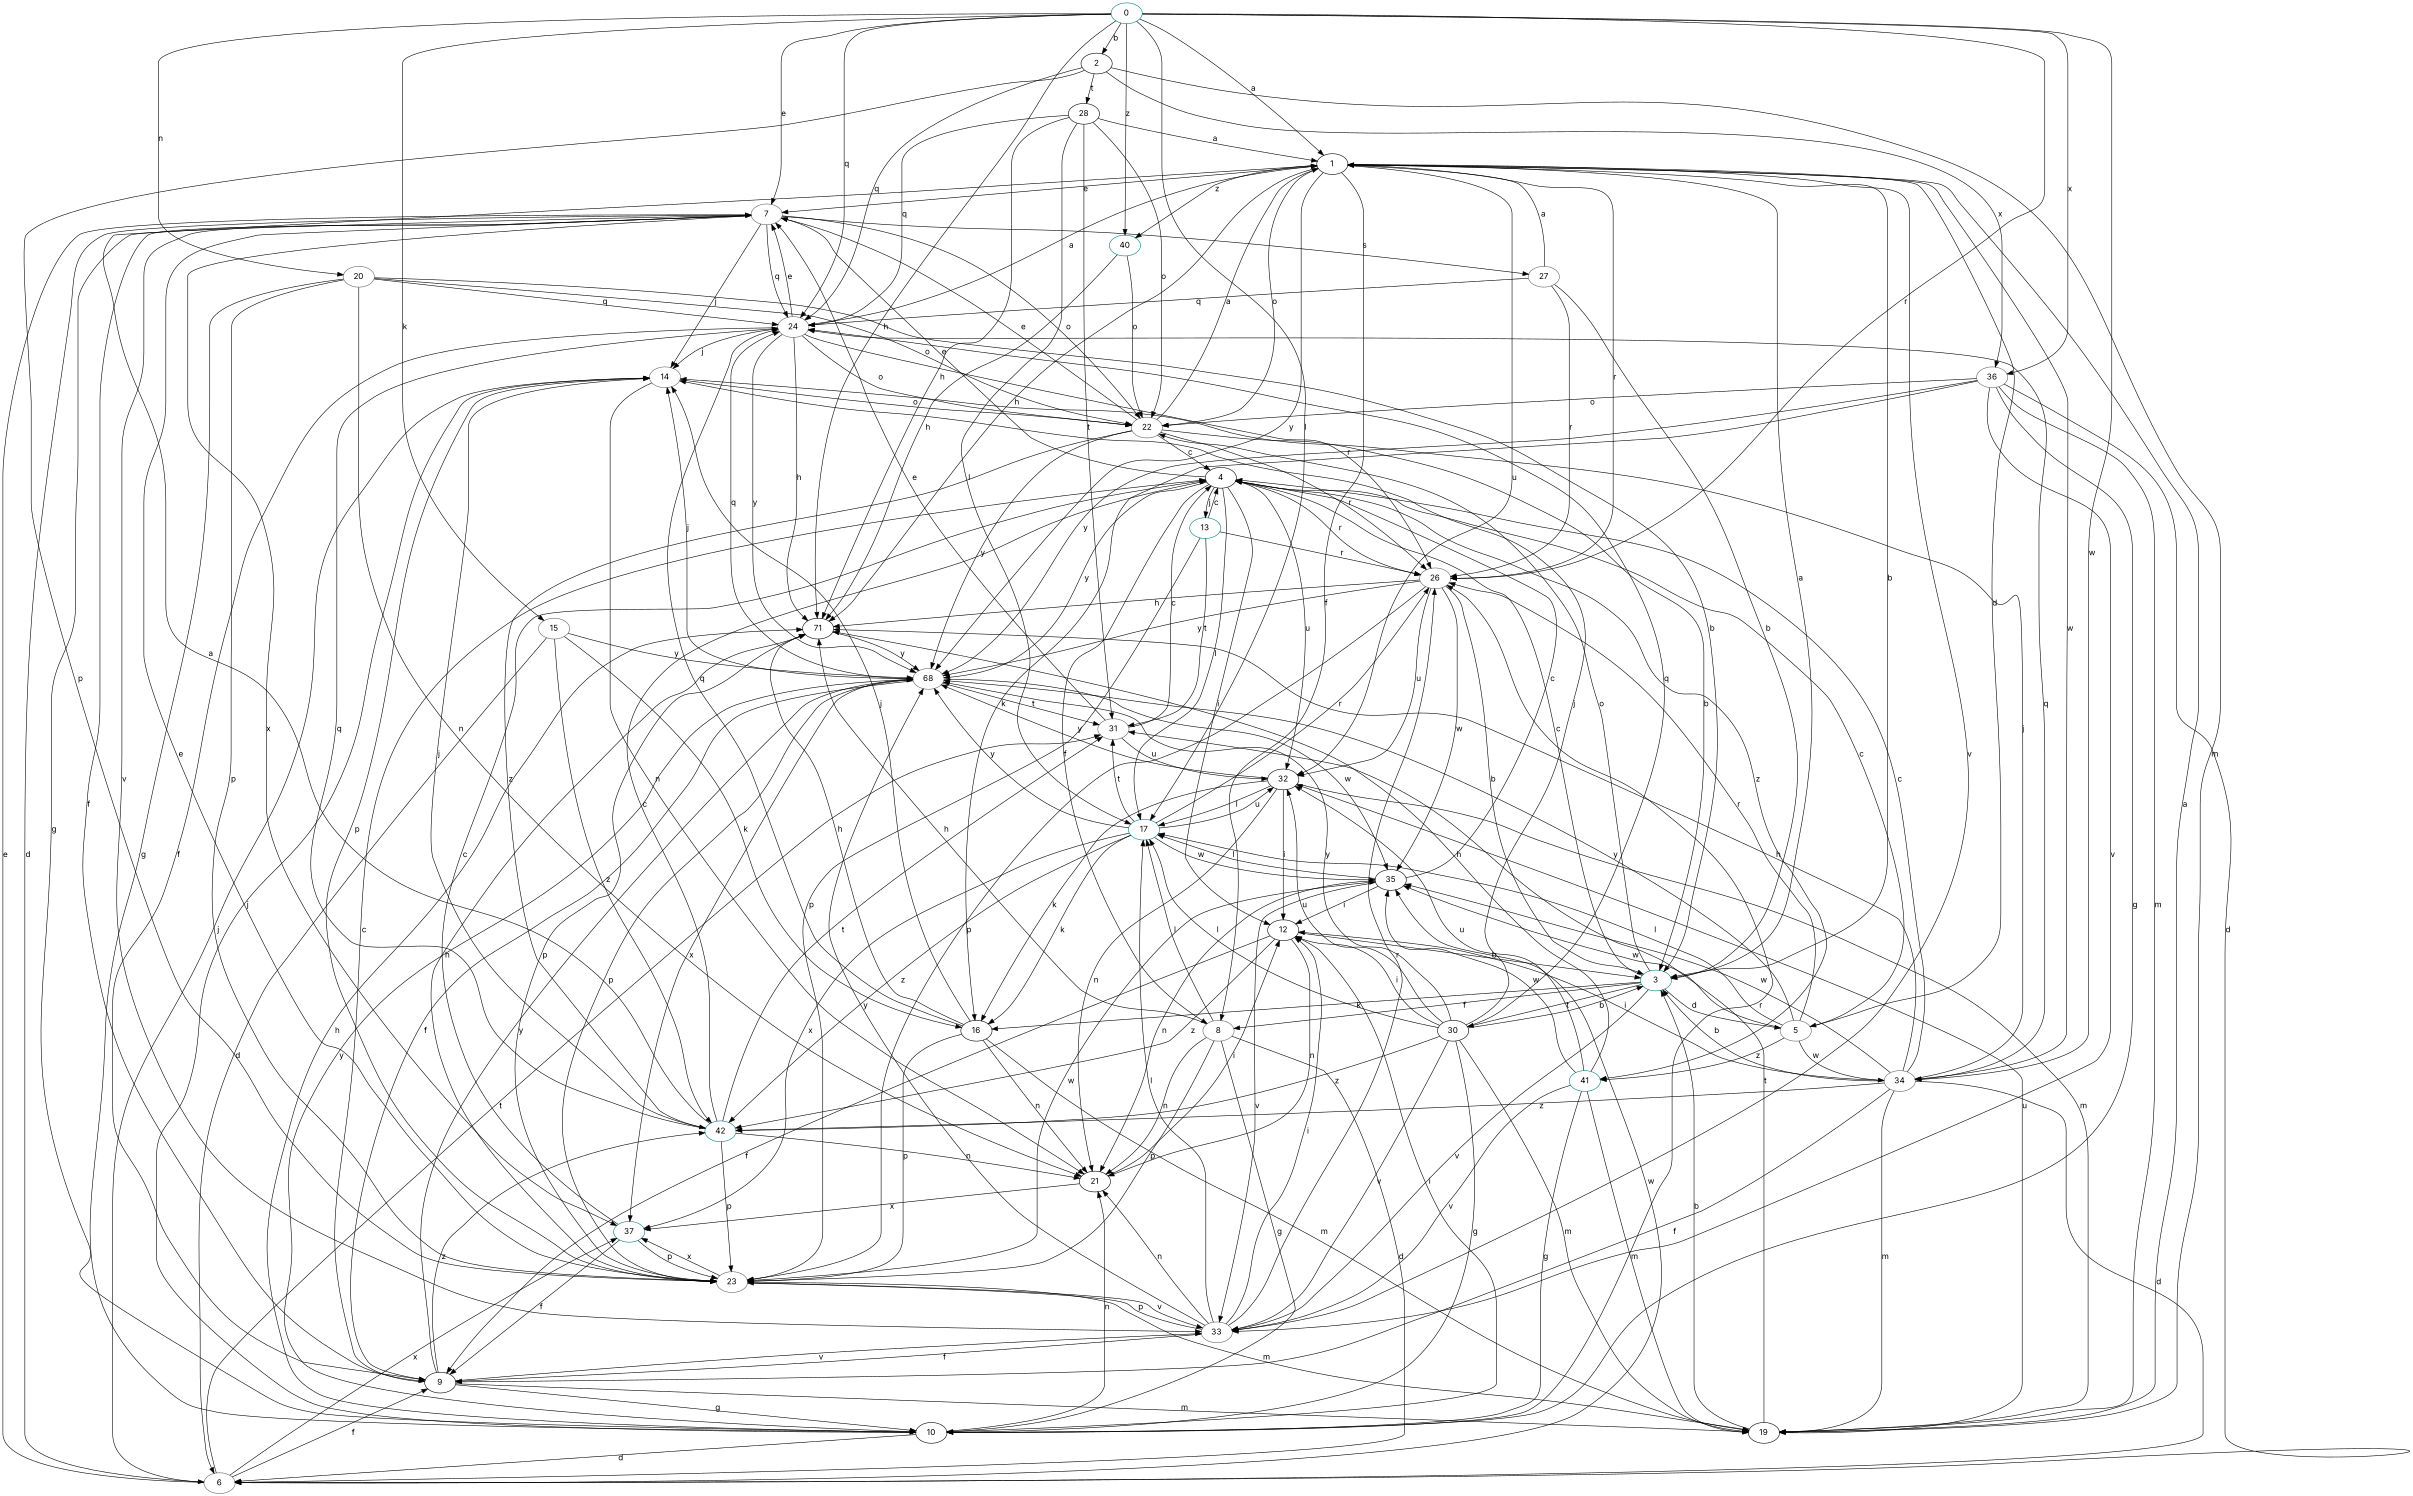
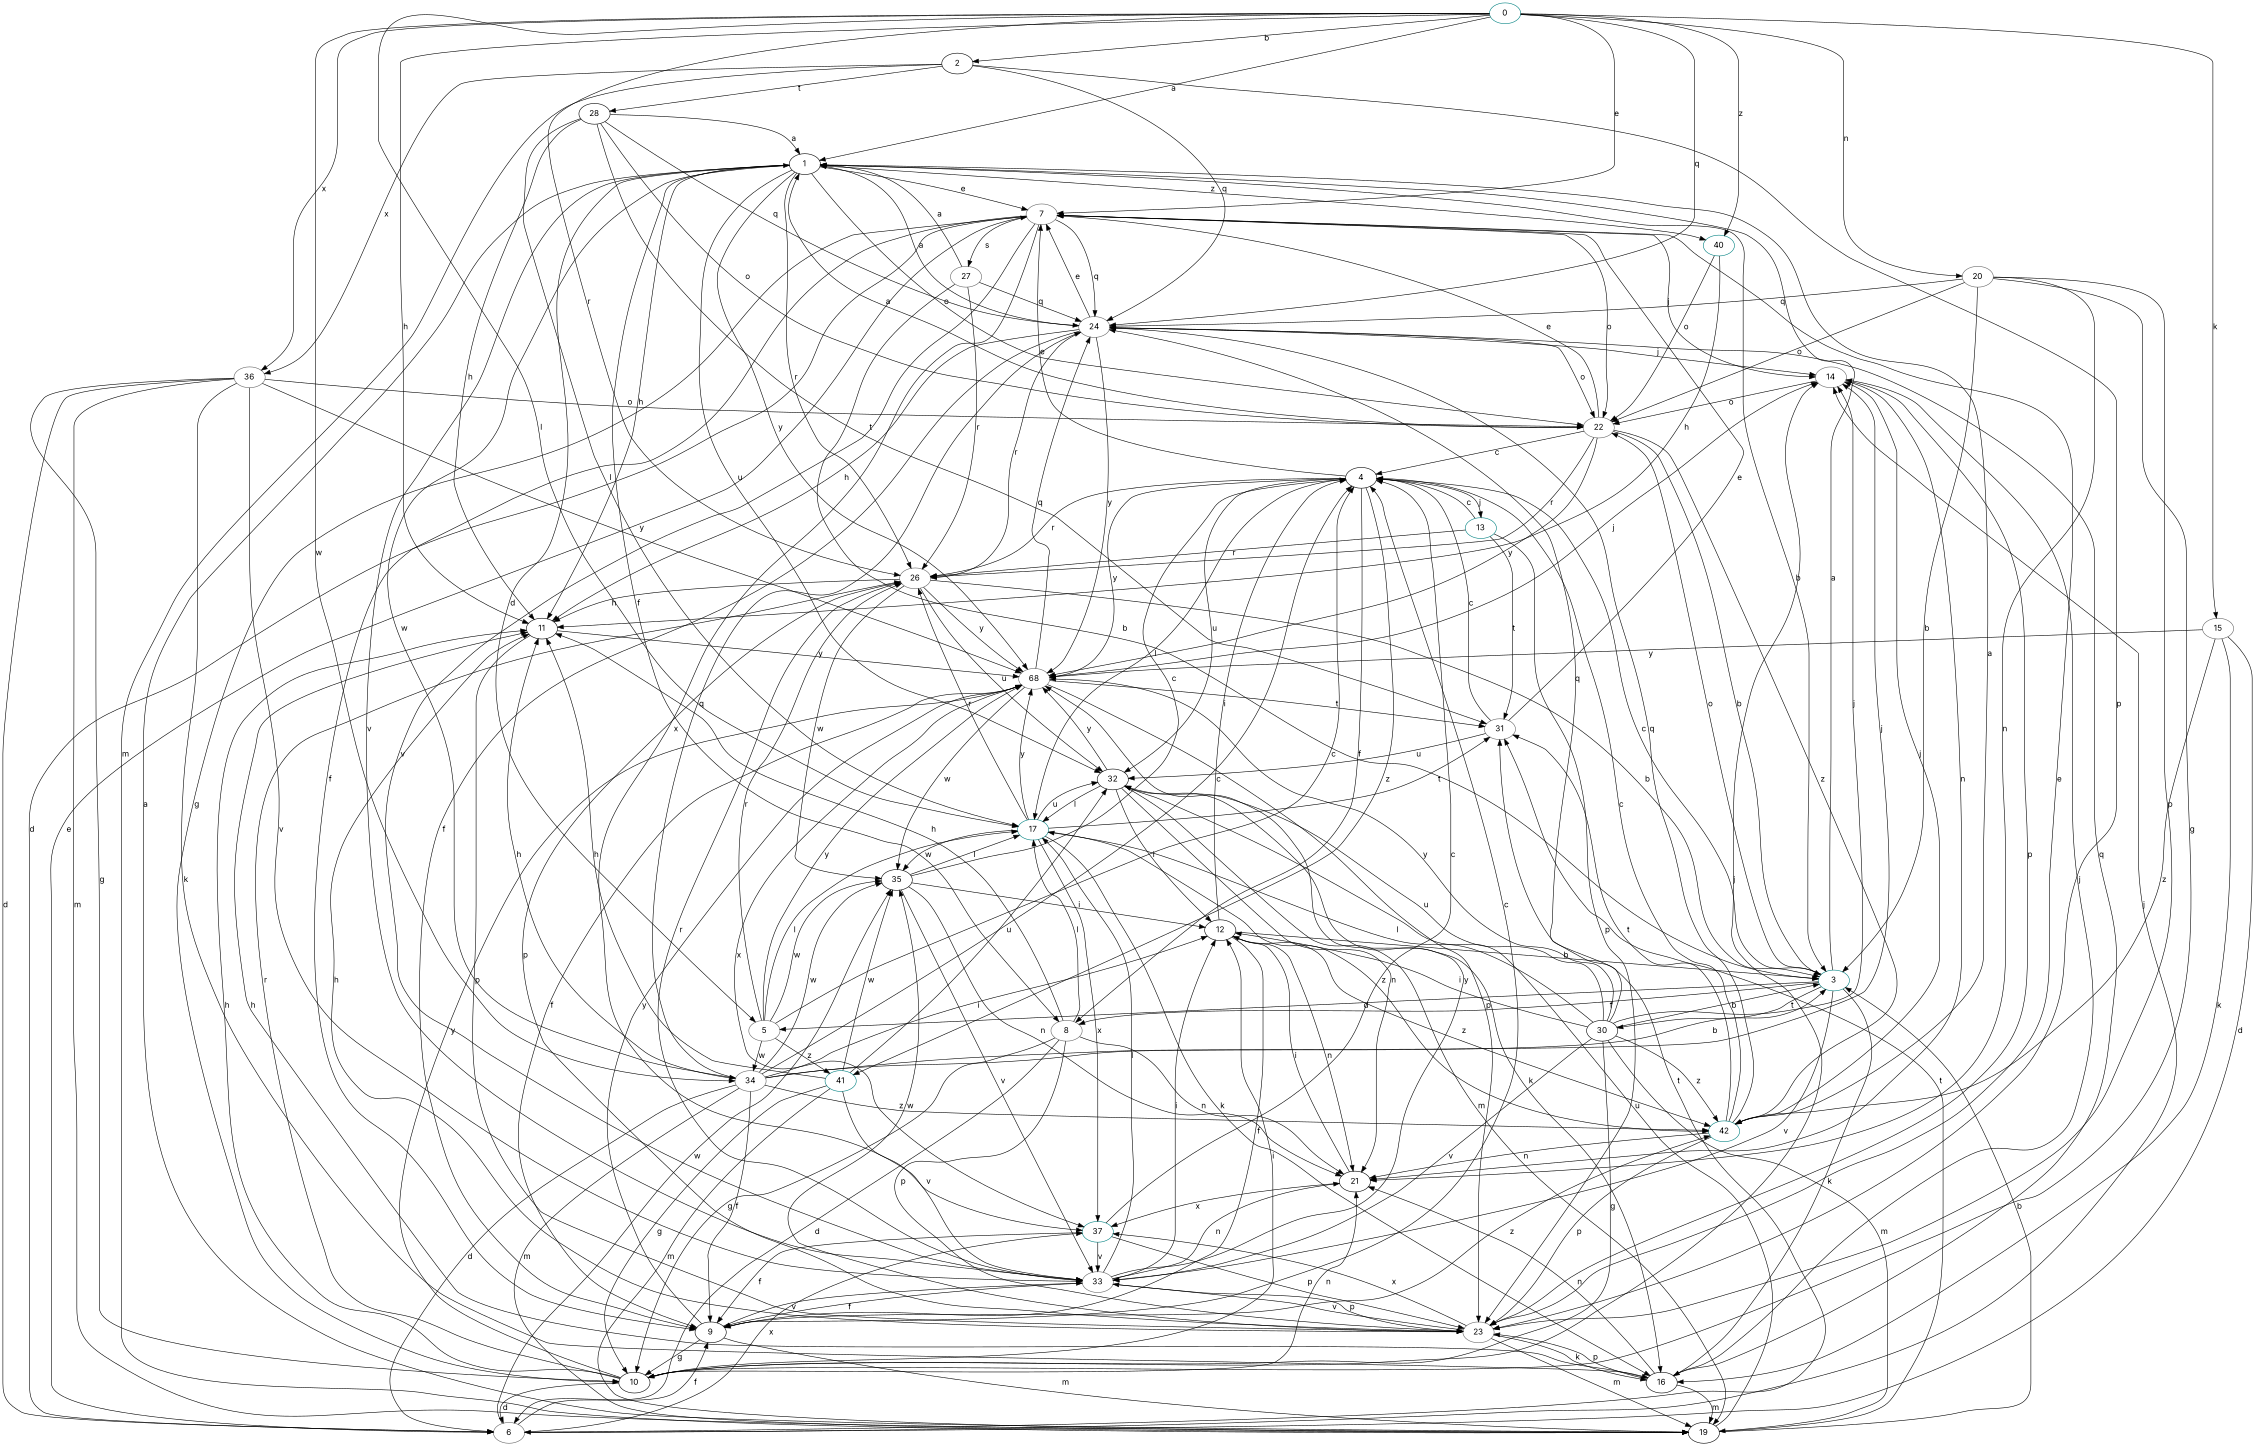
  strict digraph {
    fontname=Inter
    node [color=gray40 fontname=Inter]
    edge [fontname=Inter]
    0 [color=teal]
    1 [color=black]
    2 [color=black]
    7
-   11 [color=black label=71]
+   11 [color=black]
    15
    17 [color=teal]
    20
    24
    26
    34
    36
    40 [color=teal]
    3 [color=teal]
    5
    8
    22
    32 [color=black]
    33
    n20 [label=68]
    19 [color=black]
    23
    28 [color=black]
    6
    9 [color=black]
    14
    37 [color=teal]
    10 [color=black]
    27
    16 [color=black]
    42 [color=teal]
    35 [color=black]
    31
    21 [color=black]
    4 [color=black]
    12 [color=black]
    30 [color=black]
    41 [color=teal]
    13 [color=teal]
    0 -> 1 [label=a]
    0 -> 2 [label=b]
    0 -> 7 [label=e]
    0 -> 11 [label=h]
    0 -> 15 [label=k]
    0 -> 17 [label=l]
    0 -> 20 [label=n]
    0 -> 24 [label=q]
    0 -> 26 [label=r]
    0 -> 34 [label=w]
    0 -> 36 [label=x]
    0 -> 40 [label=z]
    1 -> 7 [label=e]
    1 -> 11 [label=h]
    1 -> 26 [label=r]
    1 -> 34 [label=w]
    1 -> 40 [label=z]
    1 -> 3 [label=b]
    1 -> 5 [label=d]
    1 -> 8 [label=f]
    1 -> 22 [label=o]
    1 -> 32 [label=u]
    1 -> 33 [label=v]
    1 -> n20 [label=y]
    2 -> 24 [label=q]
    2 -> 36 [label=x]
    2 -> 19 [label=m]
    2 -> 23 [label=p]
    2 -> 28 [label=t]
    7 -> 24 [label=q]
    7 -> 22 [label=o]
    7 -> 33 [label=v]
    7 -> 6 [label=d]
    7 -> 9 [label=f]
    7 -> 14 [label=j]
    7 -> 37 [label=x]
    7 -> 10 [label=g]
    7 -> 27 [label=s]
    11 -> n20 [label=y]
    11 -> 23 [label=p]
    15 -> n20 [label=y]
    15 -> 6 [label=d]
    15 -> 16 [label=k]
    15 -> 42 [label=z]
    17 -> 26 [label=r]
    17 -> 32 [label=u]
    17 -> n20 [label=y]
    17 -> 37 [label=x]
    17 -> 16 [label=k]
    17 -> 42 [label=z]
    17 -> 35 [label=w]
    17 -> 31 [label=t]
    20 -> 24 [label=q]
    20 -> 3 [label=b]
    20 -> 22 [label=o]
    20 -> 23 [label=p]
    20 -> 10 [label=g]
    20 -> 21 [label=n]
    24 -> 1 [label=a]
    24 -> 7 [label=e]
    24 -> 11 [label=h]
    24 -> 26 [label=r]
    24 -> 22 [label=o]
    24 -> n20 [label=y]
    24 -> 9 [label=f]
    24 -> 14 [label=j]
    26 -> 11 [label=h]
    26 -> 3 [label=b]
    26 -> 32 [label=u]
    26 -> n20 [label=y]
    26 -> 23 [label=p]
    26 -> 35 [label=w]
    34 -> 11 [label=h]
    34 -> 24 [label=q]
    34 -> 3 [label=b]
    34 -> 19 [label=m]
    34 -> 6 [label=d]
    34 -> 9 [label=f]
    34 -> 14 [label=j]
    34 -> 42 [label=z]
    34 -> 35 [label=w]
    34 -> 4 [label=c]
    34 -> 12 [label=i]
    36 -> 22 [label=o]
    36 -> 33 [label=v]
    36 -> n20 [label=y]
    36 -> 19 [label=m]
    36 -> 6 [label=d]
    36 -> 10 [label=g]
    36 -> 16 [label=k]
    40 -> 11 [label=h]
    40 -> 22 [label=o]
    3 -> 1 [label=a]
    3 -> 5 [label=d]
    3 -> 8 [label=f]
    3 -> 22 [label=o]
    3 -> 33 [label=v]
    3 -> 16 [label=k]
    3 -> 4 [label=c]
    3 -> 30 [label=t]
    5 -> 17 [label=l]
    5 -> 26 [label=r]
    5 -> 34 [label=w]
    5 -> n20 [label=y]
    5 -> 35 [label=w]
    5 -> 4 [label=c]
    5 -> 41 [label=z]
    8 -> 11 [label=h]
    8 -> 17 [label=l]
    8 -> 23 [label=p]
    8 -> 6 [label=d]
    8 -> 10 [label=g]
    8 -> 21 [label=n]
    22 -> 1 [label=a]
    22 -> 7 [label=e]
    22 -> 26 [label=r]
    22 -> 3 [label=b]
    22 -> n20 [label=y]
    22 -> 42 [label=z]
    22 -> 4 [label=c]
    32 -> 17 [label=l]
    32 -> n20 [label=y]
    32 -> 19 [label=m]
    32 -> 16 [label=k]
    32 -> 21 [label=n]
    32 -> 12 [label=i]
    33 -> 17 [label=l]
    33 -> 26 [label=r]
    33 -> n20 [label=y]
    33 -> 23 [label=p]
    33 -> 9 [label=f]
    33 -> 21 [label=n]
    33 -> 12 [label=i]
    n20 -> 24 [label=q]
    n20 -> 23 [label=p]
    n20 -> 9 [label=f]
    n20 -> 14 [label=j]
    n20 -> 37 [label=x]
    n20 -> 35 [label=w]
    n20 -> 31 [label=t]
    19 -> 1 [label=a]
    19 -> 3 [label=b]
    19 -> 32 [label=u]
    19 -> 31 [label=t]
    23 -> 7 [label=e]
    23 -> 11 [label=h]
    23 -> 33 [label=v]
    23 -> 19 [label=m]
    23 -> 37 [label=x]
+   23 -> 16 [label=k]
    23 -> 35 [label=w]
    28 -> 1 [label=a]
    28 -> 11 [label=h]
    28 -> 17 [label=l]
    28 -> 24 [label=q]
    28 -> 22 [label=o]
    28 -> 31 [label=t]
    6 -> 7 [label=e]
    6 -> 9 [label=f]
    6 -> 14 [label=j]
    6 -> 37 [label=x]
    6 -> 35 [label=w]
    6 -> 31 [label=t]
    9 -> 33 [label=v]
    9 -> n20 [label=y]
    9 -> 19 [label=m]
    9 -> 10 [label=g]
    9 -> 42 [label=z]
    9 -> 4 [label=c]
    14 -> 22 [label=o]
    14 -> 23 [label=p]
    14 -> 21 [label=n]
+   37 -> 33 [label=v]
    37 -> 23 [label=p]
    37 -> 9 [label=f]
    37 -> 4 [label=c]
    10 -> 11 [label=h]
    10 -> 26 [label=r]
    10 -> n20 [label=y]
    10 -> 6 [label=d]
    10 -> 14 [label=j]
    10 -> 21 [label=n]
    10 -> 12 [label=i]
    27 -> 1 [label=a]
    27 -> 24 [label=q]
    27 -> 26 [label=r]
    27 -> 3 [label=b]
    16 -> 11 [label=h]
    16 -> 24 [label=q]
    16 -> 19 [label=m]
    16 -> 23 [label=p]
    16 -> 14 [label=j]
    16 -> 21 [label=n]
    42 -> 1 [label=a]
    42 -> 24 [label=q]
    42 -> 23 [label=p]
    42 -> 14 [label=j]
    42 -> 31 [label=t]
    42 -> 21 [label=n]
    42 -> 4 [label=c]
    35 -> 17 [label=l]
    35 -> 33 [label=v]
    35 -> 21 [label=n]
    35 -> 4 [label=c]
    35 -> 12 [label=i]
    31 -> 7 [label=e]
    31 -> 32 [label=u]
    31 -> 4 [label=c]
    21 -> 37 [label=x]
    21 -> 12 [label=i]
    4 -> 7 [label=e]
    4 -> 17 [label=l]
    4 -> 26 [label=r]
    4 -> 8 [label=f]
    4 -> 32 [label=u]
    4 -> n20 [label=y]
-   4 -> 12 [label=i]
+   12 -> 4 [label=i]
    4 -> 41 [label=z]
    4 -> 13 [label=j]
    12 -> 3 [label=b]
    12 -> 9 [label=f]
    12 -> 42 [label=z]
    12 -> 21 [label=n]
    30 -> 17 [label=l]
    30 -> 24 [label=q]
    30 -> 3 [label=b]
    30 -> 32 [label=u]
    30 -> 33 [label=v]
    30 -> n20 [label=y]
    30 -> 19 [label=m]
    30 -> 14 [label=j]
    30 -> 10 [label=g]
    30 -> 42 [label=z]
    30 -> 12 [label=i]
    41 -> 11 [label=h]
    41 -> 32 [label=u]
    41 -> 33 [label=v]
    41 -> 19 [label=m]
    41 -> 10 [label=g]
    41 -> 35 [label=w]
    13 -> 26 [label=r]
    13 -> 23 [label=p]
    13 -> 31 [label=t]
    13 -> 4 [label=c]
  }
